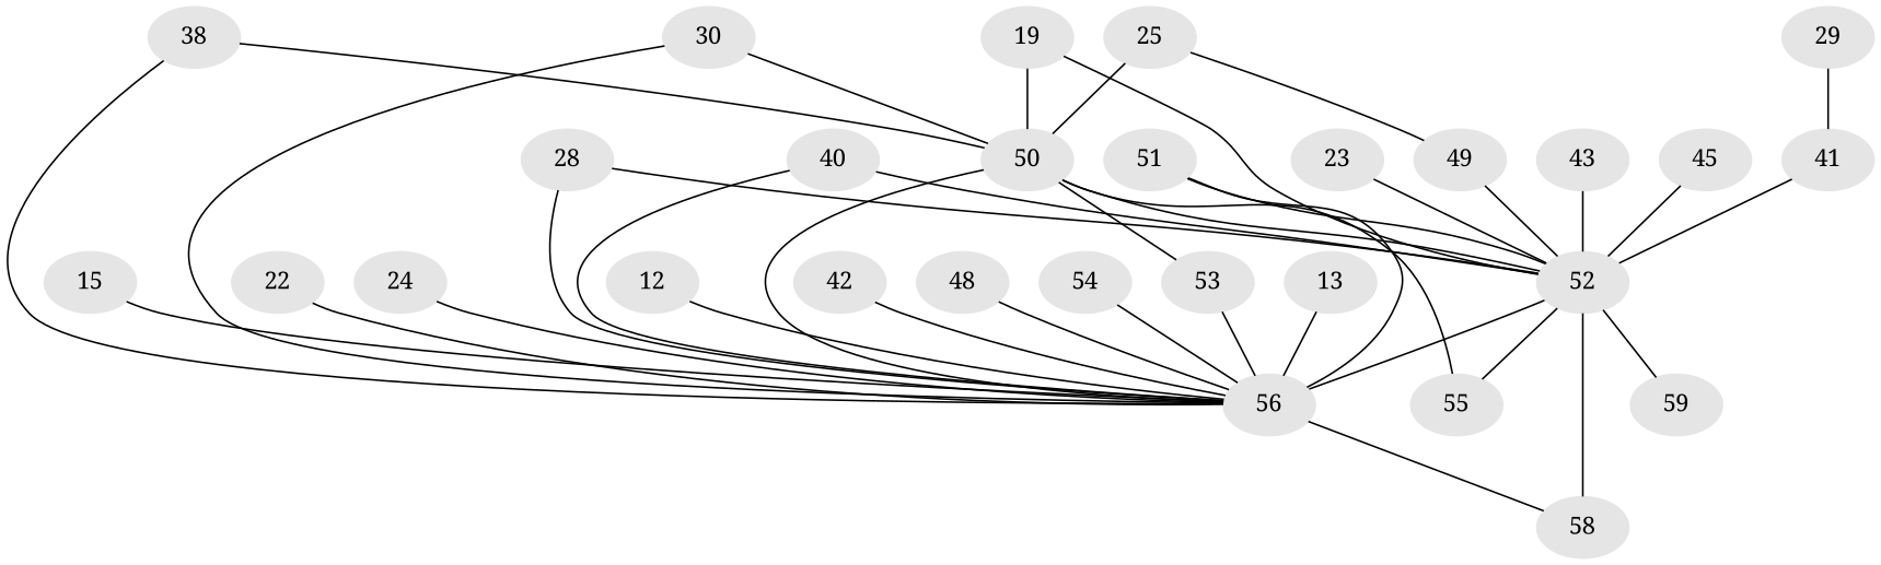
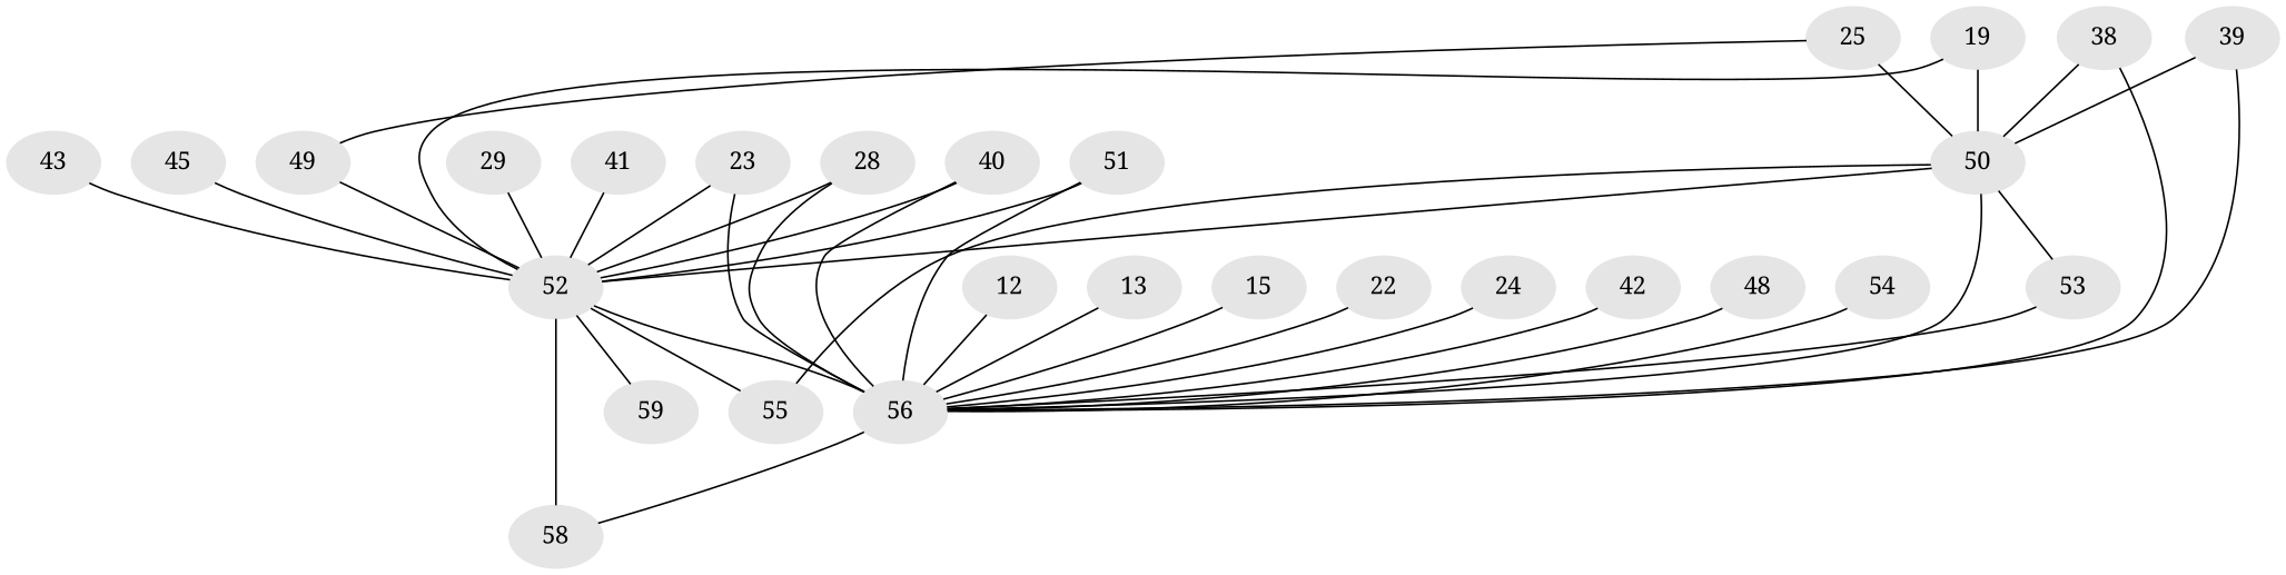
  graph {
    fontname="Noto Serif"
    node [color=gray90 fontname="Noto Serif" style=filled]
    edge [fontname="Noto Serif"]
    56 [super="+35+34"]
    58 [super="+32+44"]
    12
    13
    15
    50 [super="+30+10"]
    52 [super="+37+33+46+7"]
    53
    55
    19
    59
    22
    23
    24
    49 [super="+27"]
    25
    28
    29
    38
-   39 [label=30]
+   39
    40
    41 [super="+11"]
    42 [super="+26"]
    43
    45
    48
    51 [super="+47"]
    54
    56 -- 58 [weight=2]
    12 -- 56 [weight=2]
    13 -- 56 [weight=2]
    15 -- 56 [weight=2]
    50 -- 56 [weight=11]
    50 -- 52 [weight=10]
    50 -- 53
    50 -- 55
    52 -- 56 [weight=24]
    52 -- 58 [weight=4]
    52 -- 55
    52 -- 59
    53 -- 56
    19 -- 50
    19 -- 52
    22 -- 56
+   23 -- 56
    23 -- 52
    24 -- 56 [weight=2]
    49 -- 52 [weight=2]
    25 -- 50 [weight=2]
    25 -- 49
    28 -- 56
    28 -- 52
-   29 -- 41 [weight=2]
+   29 -- 52 [weight=2]
    38 -- 56
    38 -- 50
    39 -- 56
    39 -- 50
    40 -- 56
    40 -- 52
    41 -- 52 [weight=3]
    42 -- 56 [weight=2]
    43 -- 52 [weight=2]
    45 -- 52 [weight=2]
    48 -- 56 [weight=2]
    51 -- 56
    51 -- 52
    54 -- 56 [weight=2]
  }
